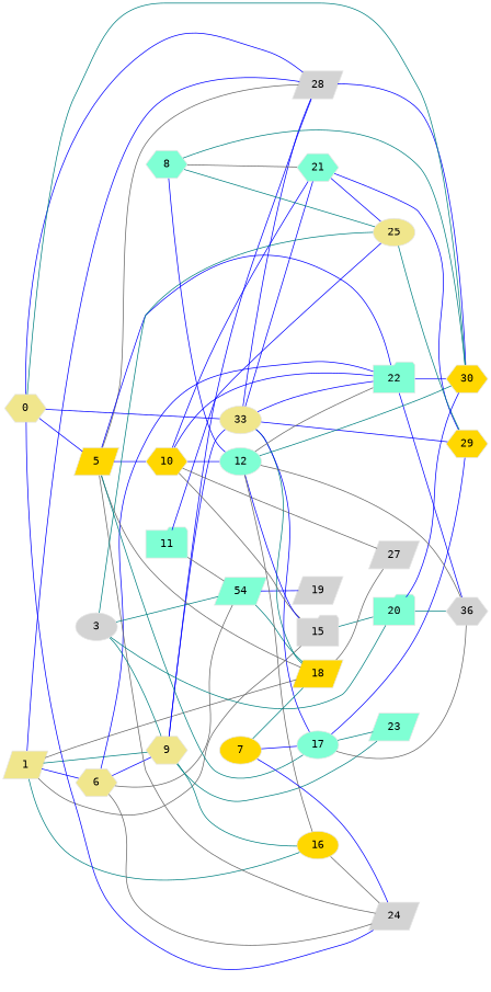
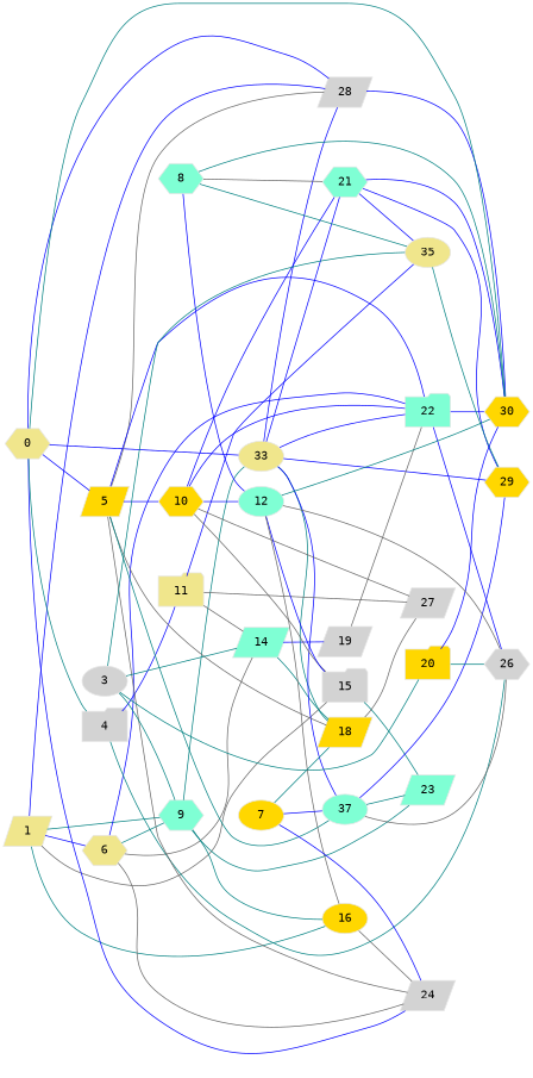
  graph {
    fontname="DejaVu Sans Mono"
    rankdir=LR
    node [color=gray90 fillcolor=aquamarine fontname="DejaVu Sans Mono" shape=parallelogram style=filled]
    edge [color=blue fontname="DejaVu Sans Mono" weight=1.0]
    1 [fillcolor=khaki]
    6 [fillcolor=khaki shape=hexagon]
-   9 [fillcolor=khaki shape=hexagon]
+   9 [shape=hexagon]
    15 [fillcolor=lightgrey shape=folder]
    16 [fillcolor=gold shape=ellipse]
    18 [fillcolor=gold]
    28 [fillcolor=lightgrey]
    24 [fillcolor=lightgrey]
-   14 [label=54]
+   14
    22 [shape=folder]
    n11 [fillcolor=khaki label=33 shape=ellipse]
    23
    27 [fillcolor=lightgrey]
    30 [fillcolor=gold shape=hexagon]
    n15 [fillcolor=khaki label=0 shape=hexagon]
+   4 [fillcolor=lightgrey shape=folder]
    5 [fillcolor=gold]
-   11 [shape=folder]
-   26 [fillcolor=lightgrey shape=hexagon label=36]
+   11 [fillcolor=khaki shape=folder]
+   26 [fillcolor=lightgrey shape=hexagon]
    10 [fillcolor=gold shape=hexagon]
-   17 [shape=ellipse]
+   17 [shape=ellipse label=37]
    21 [shape=hexagon]
    29 [fillcolor=gold shape=hexagon]
    3 [fillcolor=lightgrey shape=ellipse]
-   25 [fillcolor=khaki shape=ellipse]
-   20 [shape=folder]
+   25 [fillcolor=khaki shape=ellipse label=35]
+   20 [fillcolor=gold shape=folder]
    19 [fillcolor=lightgrey]
    12 [shape=ellipse]
    7 [fillcolor=gold shape=ellipse]
    8 [shape=hexagon]
    1 -- 6
    1 -- 9 [color=teal]
    1 -- 15 [color=gray40]
    1 -- 16 [color=teal]
-   1 -- 18 [color=gray40]
    1 -- 28
-   6 -- 9
+   6 -- 9 [color=teal]
    6 -- 24 [color=gray40]
    6 -- 14 [color=gray40]
    6 -- 22
    9 -- 16 [color=teal]
-   9 -- 28
-   9 -- n11 [weight=2.0]
+   9 -- n11 [color=teal weight=2.0]
    9 -- 23 [color=teal]
-   15 -- 20 [color=teal]
+   15 -- 23 [color=teal]
    16 -- 24 [color=gray40]
    18 -- 27 [color=gray40]
    28 -- 30
    14 -- 18 [color=teal weight=2.0]
    14 -- 19
    22 -- 30 [weight=3.0]
    22 -- 26
    n11 -- 18 [color=teal]
    n11 -- 28 [weight=2.0]
    n11 -- 22 [weight=2.0]
    n11 -- 17
    n11 -- 21
    n11 -- 29
    n15 -- 28
    n15 -- 24
    n15 -- n11
    n15 -- 30 [color=teal]
+   n15 -- 4 [color=teal]
    n15 -- 5
+   4 -- 11
+   4 -- 26 [color=teal]
    5 -- 18 [color=gray40]
    5 -- 28 [color=gray40]
    5 -- 24 [color=gray40]
    5 -- 22
    5 -- 10
    5 -- 17 [color=teal]
    11 -- 14 [color=gray40]
+   11 -- 27 [color=gray40]
    11 -- 25
    10 -- 15 [color=gray40]
    10 -- 22
    10 -- 27 [color=gray40]
    10 -- 21
    10 -- 12
    17 -- 23 [color=teal weight=2.0]
    17 -- 26 [color=gray40]
    17 -- 29
+   21 -- 30
    21 -- 29
    21 -- 25
    3 -- 9 [color=teal]
    3 -- 14 [color=teal]
    3 -- 25 [color=teal]
    3 -- 20 [color=teal]
    25 -- 29 [color=teal]
    20 -- 30 [weight=2.0]
    20 -- 26 [color=teal]
-   12 -- 22 [color=gray40 weight=2.0]
+   19 -- 22 [color=gray40 weight=2.0]
    12 -- 15
    12 -- 16 [color=gray40]
    12 -- 30 [color=teal]
    12 -- 26 [color=gray40]
    7 -- 18 [color=teal]
    7 -- 24
    7 -- 17 [weight=2.0]
    8 -- 30 [color=teal weight=2.0]
    8 -- 21 [color=gray40]
    8 -- 25 [color=teal]
    8 -- 12 [weight=2.0]
  }
